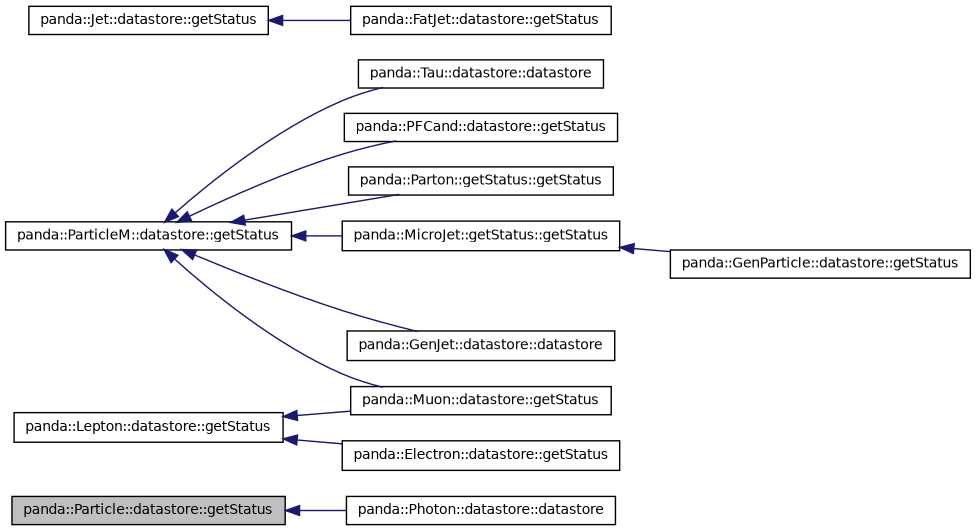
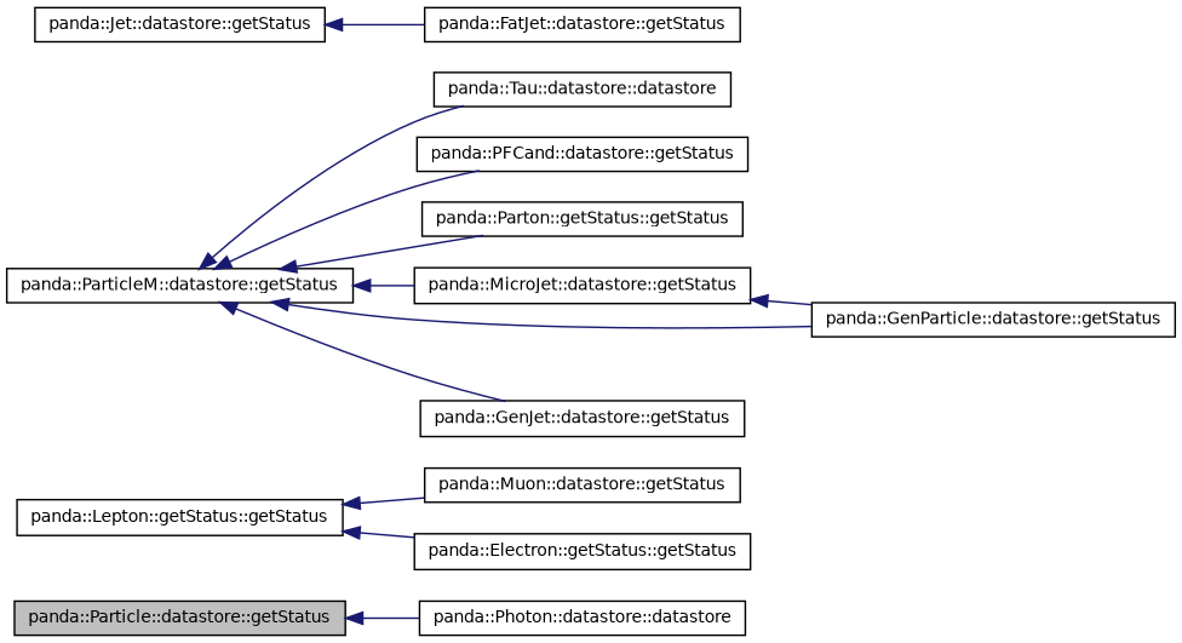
  digraph {
    rankdir=LR
    node [color=black fillcolor=white fontname=Helvetica fontsize=10 shape=record style=filled]
    edge [color=midnightblue dir=back fontname=Helvetica fontsize=10 labelfontname=Helvetica labelfontsize=10 style=solid]
    n1 [fillcolor=grey75 fontcolor=black height=0.2 label="panda::Particle::datastore::getStatus" width=0.4]
    n2 [height=0.2 label="panda::Photon::datastore::datastore" width=0.4]
    n3 [height=0.2 label="panda::ParticleM::datastore::getStatus" width=0.4]
    n4 [height=0.2 label="panda::Tau::datastore::datastore" width=0.4]
    n5 [height=0.2 label="panda::PFCand::datastore::getStatus" width=0.4]
    n6 [height=0.2 label="panda::Parton::getStatus::getStatus" width=0.4]
-   n7 [height=0.2 label="panda::MicroJet::getStatus::getStatus" width=0.4]
+   n7 [height=0.2 label="panda::MicroJet::datastore::getStatus" width=0.4]
    n8 [height=0.2 label="panda::GenParticle::datastore::getStatus" width=0.4]
-   n9 [height=0.2 label="panda::GenJet::datastore::datastore" width=0.4]
-   n10 [height=0.2 label="panda::Lepton::datastore::getStatus" width=0.4]
+   n9 [height=0.2 label="panda::GenJet::datastore::getStatus" width=0.4]
+   n10 [height=0.2 label="panda::Lepton::getStatus::getStatus" width=0.4]
    n11 [height=0.2 label="panda::Muon::datastore::getStatus" width=0.4]
-   n12 [height=0.2 label="panda::Electron::datastore::getStatus" width=0.4]
+   n12 [height=0.2 label="panda::Electron::getStatus::getStatus" width=0.4]
    n13 [height=0.2 label="panda::Jet::datastore::getStatus" width=0.4]
    n14 [height=0.2 label="panda::FatJet::datastore::getStatus" width=0.4]
    n1 -> n2
    n3 -> n4
    n3 -> n5
    n3 -> n6
    n3 -> n7
-   n3 -> n11
+   n3 -> n8
    n3 -> n9
    n7 -> n8
    n10 -> n11
    n10 -> n12
    n13 -> n14
  }
